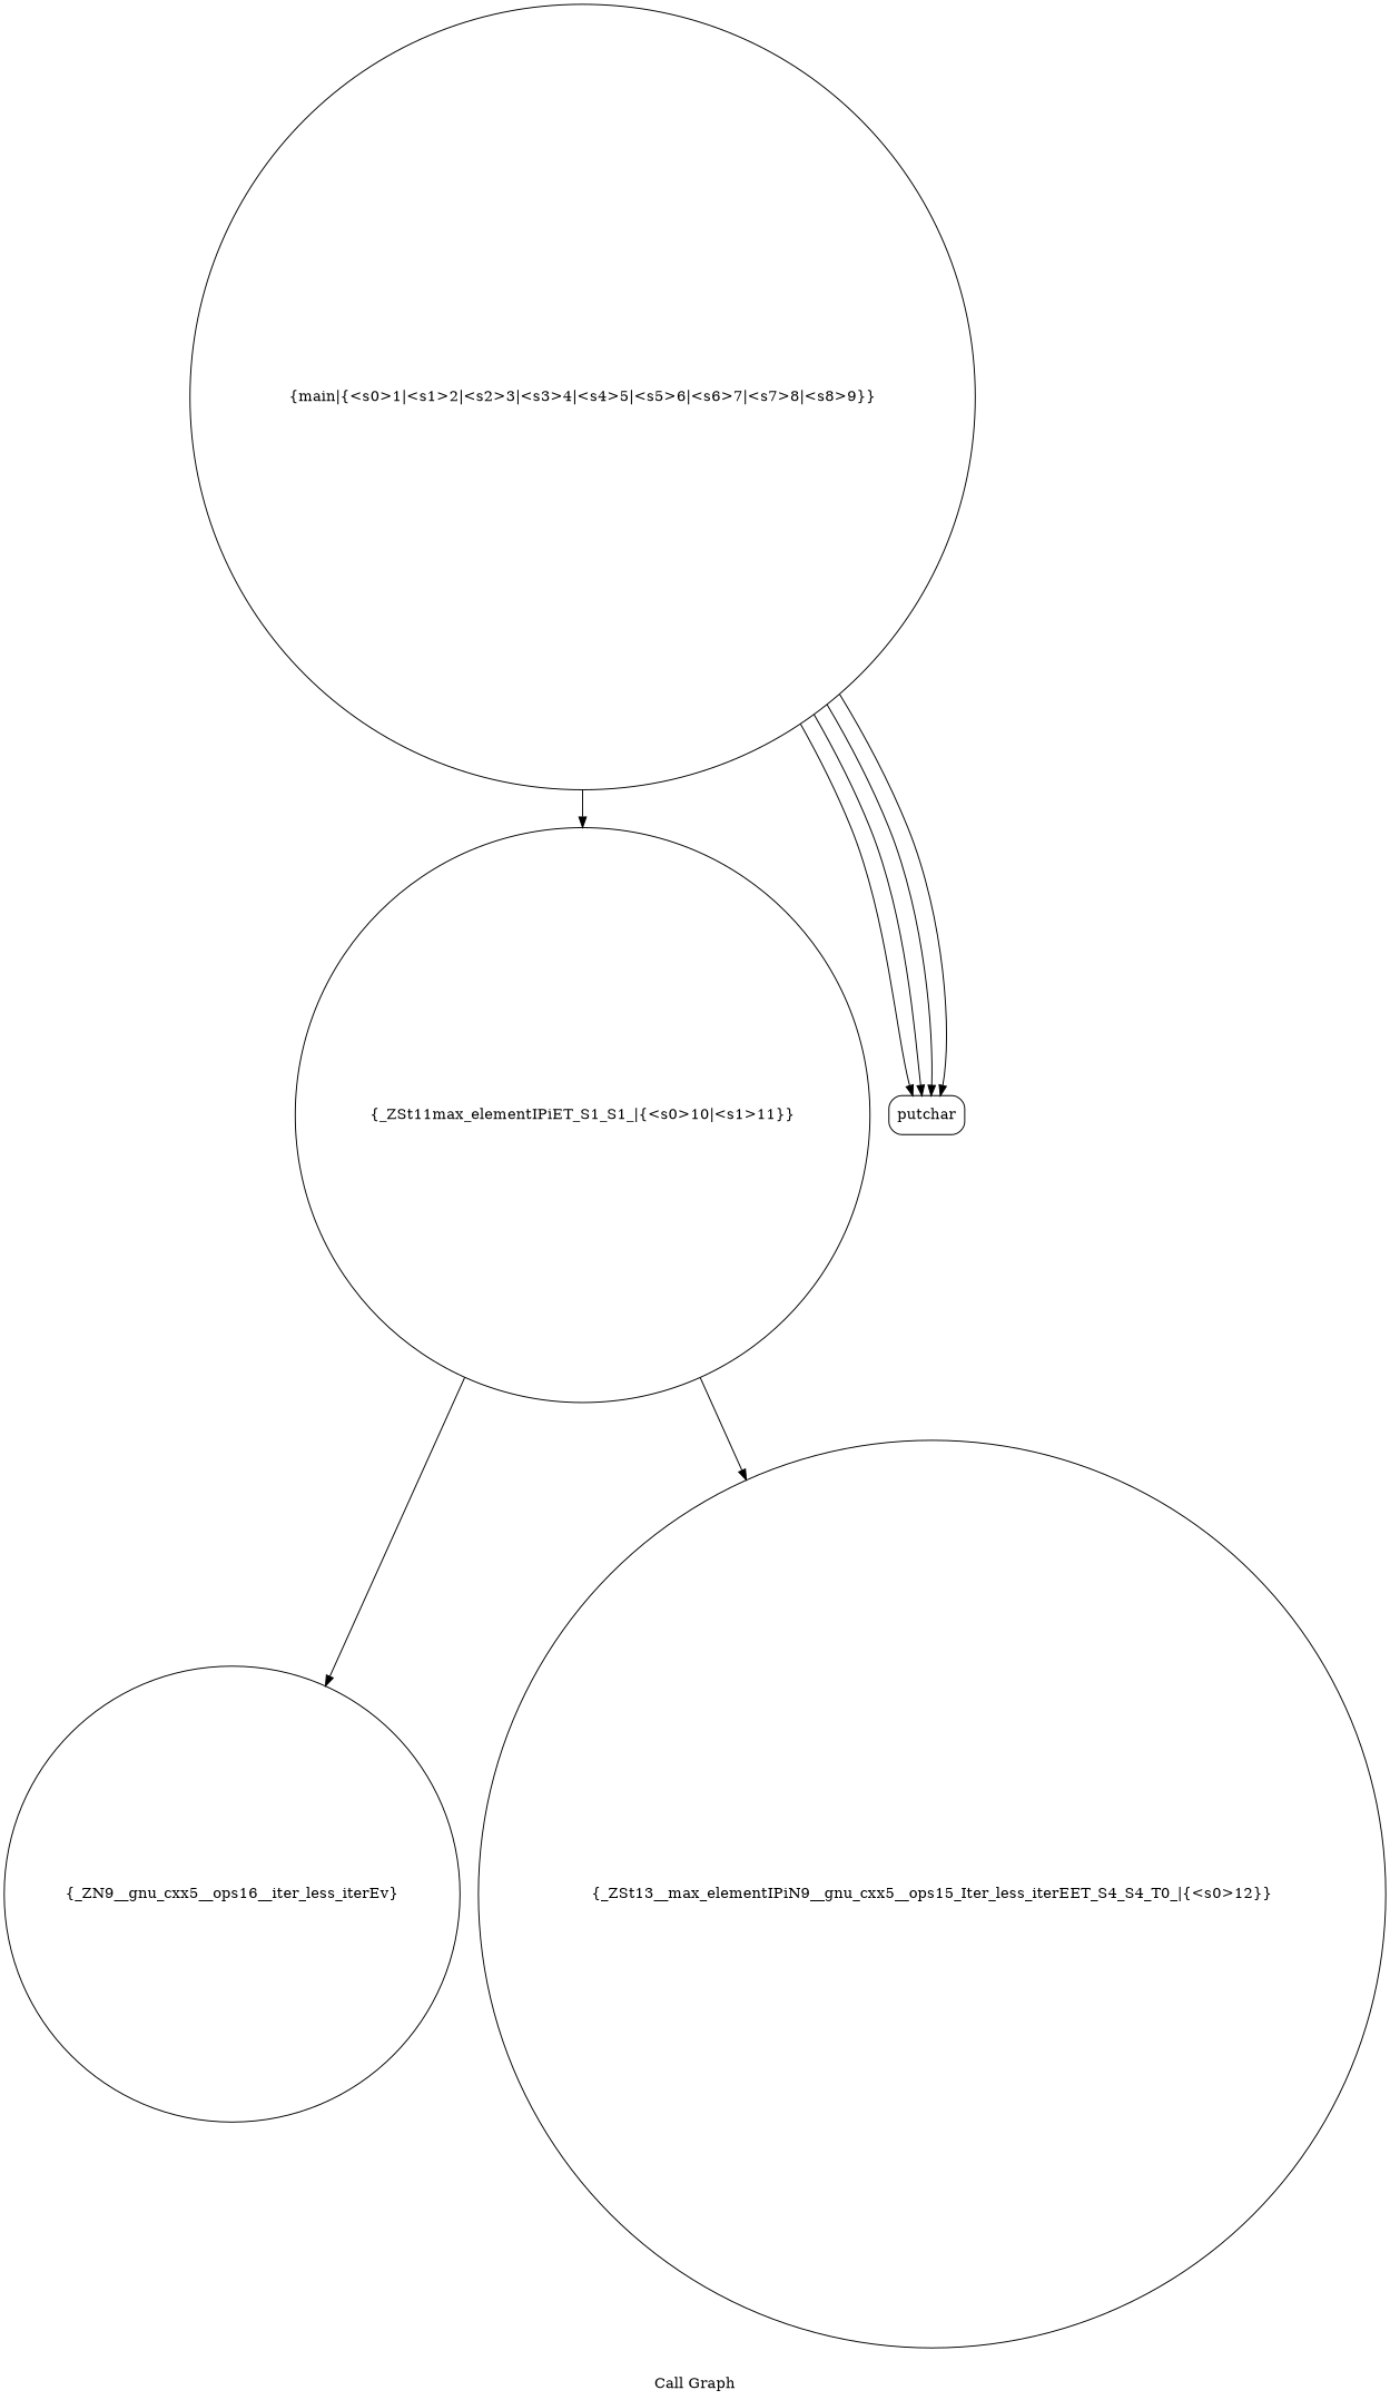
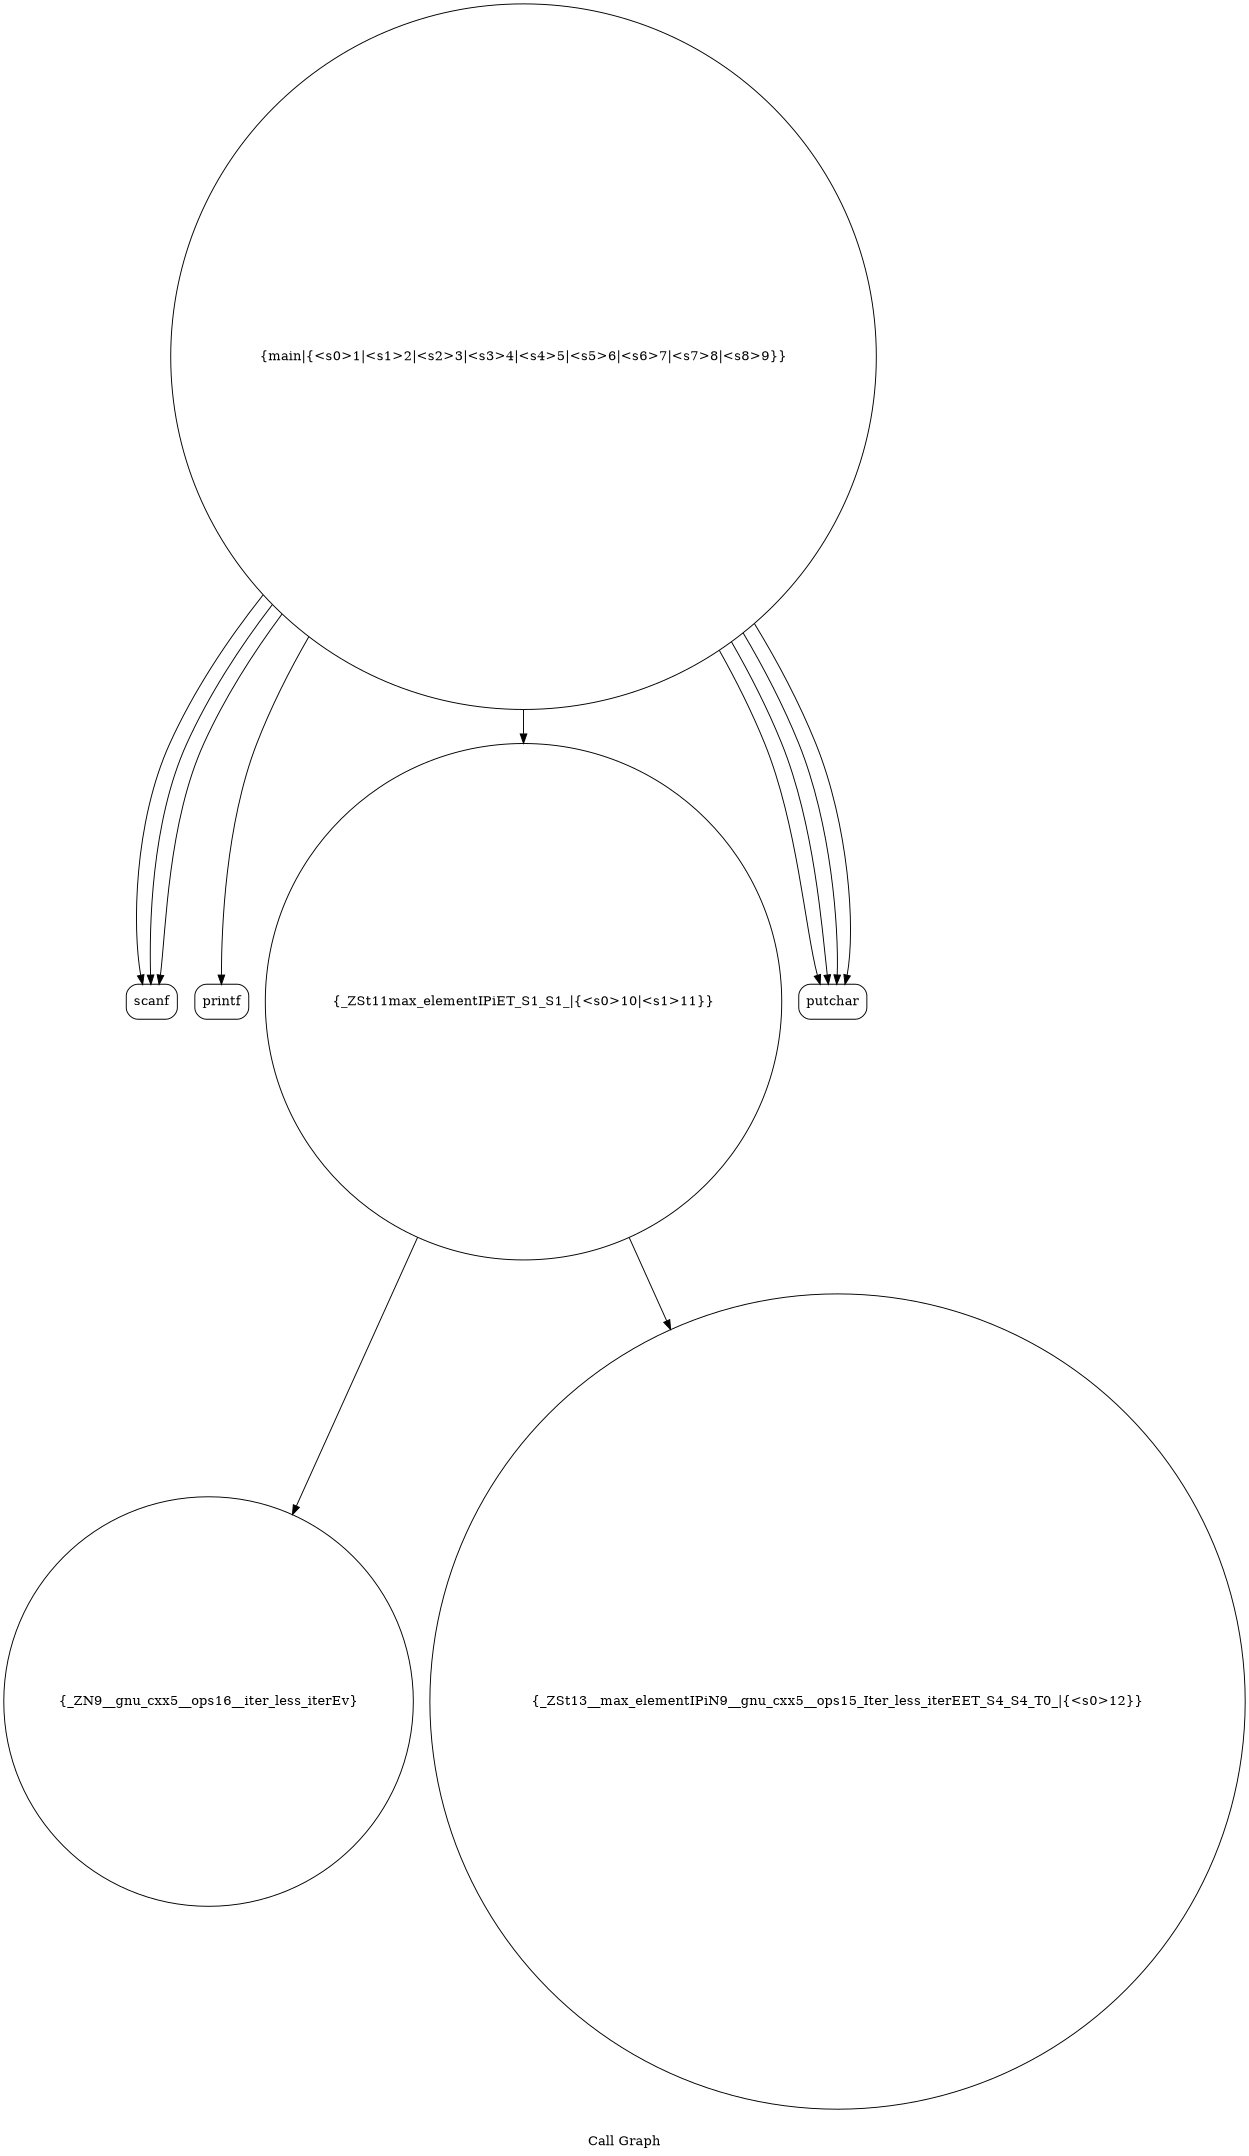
  digraph {
    label="Call Graph"
    node [shape=circle]
    edge [color=black tailport=s0]
    n1 [label="{main|{<s0>1|<s1>2|<s2>3|<s3>4|<s4>5|<s5>6|<s6>7|<s7>8|<s8>9}}"]
+   n2 [label="{scanf}" shape=Mrecord]
+   n3 [label="{printf}" shape=Mrecord]
    n4 [label="{_ZSt11max_elementIPiET_S1_S1_|{<s0>10|<s1>11}}"]
    n5 [label="{putchar}" shape=Mrecord]
    n6 [label="{_ZN9__gnu_cxx5__ops16__iter_less_iterEv}"]
    n7 [label="{_ZSt13__max_elementIPiN9__gnu_cxx5__ops15_Iter_less_iterEET_S4_S4_T0_|{<s0>12}}"]
+   n1 -> n2
+   n1 -> n2 [tailport=s1]
+   n1 -> n2 [tailport=s2]
+   n1 -> n3 [tailport=s3]
    n1 -> n4 [tailport=s4]
    n1 -> n5 [tailport=s5]
    n1 -> n5 [tailport=s6]
    n1 -> n5 [tailport=s7]
    n1 -> n5 [tailport=s8]
    n4 -> n6
    n4 -> n7 [tailport=s1]
  }
